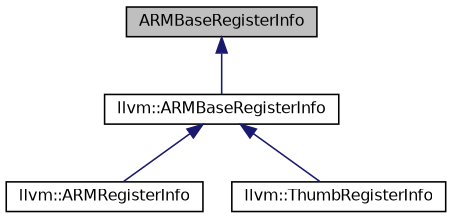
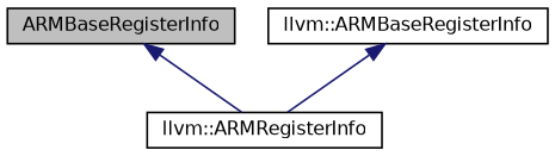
  digraph {
    node [color=black fontname=Helvetica fontsize=10 shape=record]
    edge [color=midnightblue dir=back fontname=Helvetica fontsize=10 labelfontname=Helvetica labelfontsize=10 style=solid]
    n1 [fillcolor=grey75 fontcolor=black height=0.2 label=ARMBaseRegisterInfo style=filled width=0.4]
    n2 [height=0.2 label="llvm::ARMBaseRegisterInfo" width=0.4]
    n3 [height=0.2 label="llvm::ARMRegisterInfo" width=0.4]
-   n4 [height=0.2 label="llvm::ThumbRegisterInfo" width=0.4]
-   n1 -> n2
+   n1 -> n3
    n2 -> n3
-   n2 -> n4
  }
